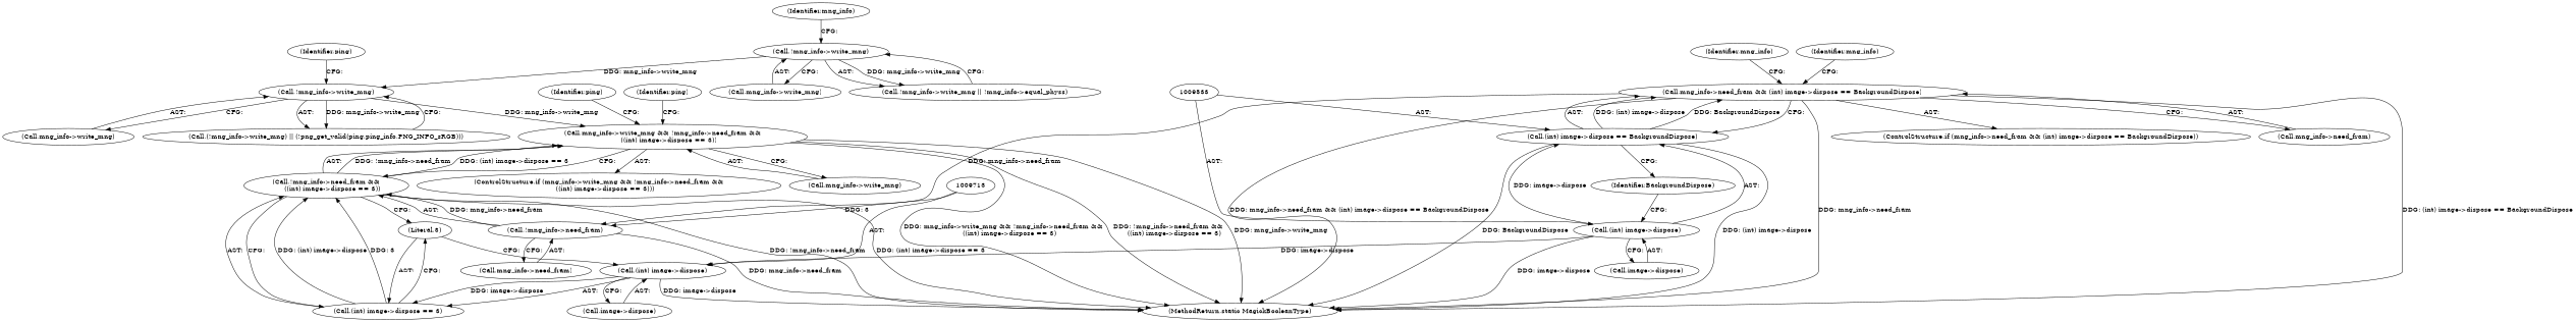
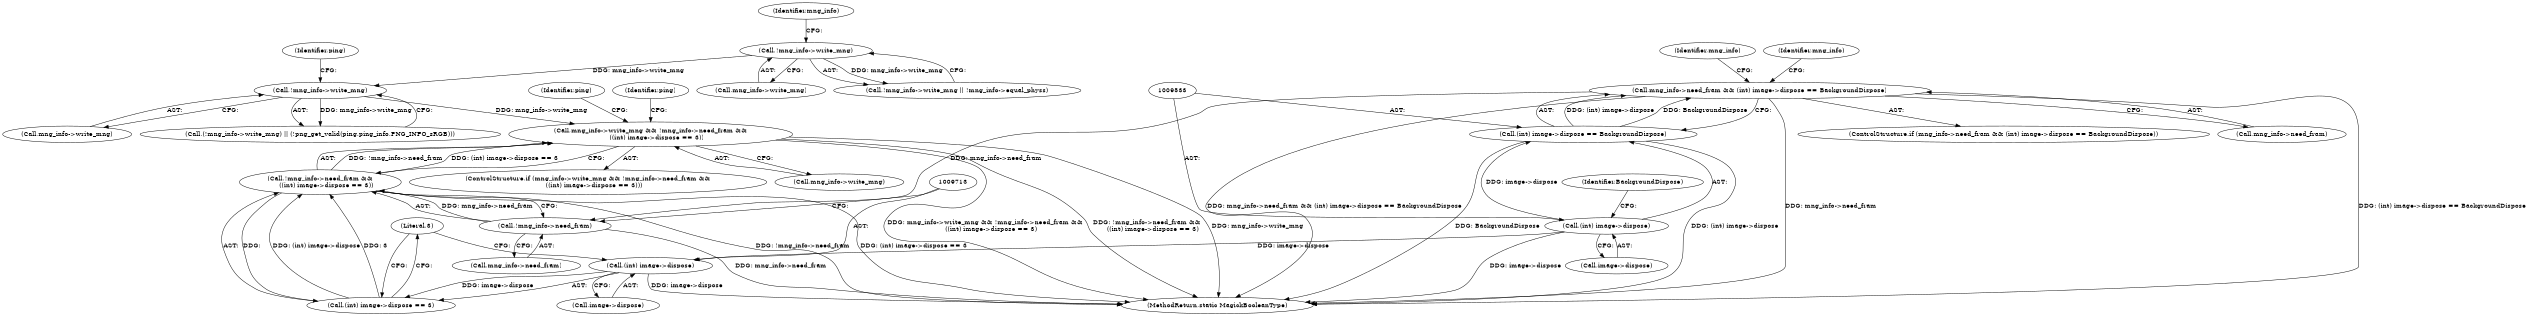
  digraph {
    n1 [label="(Call,mng_info->write_mng && !mng_info->need_fram &&\n      ((int) image->dispose == 3))"]
    n2 [label="(Call,!mng_info->need_fram &&\n      ((int) image->dispose == 3))"]
    n3 [label="(ControlStructure,if (mng_info->write_mng && !mng_info->need_fram &&\n      ((int) image->dispose == 3)))"]
    n4 [label="(Call,mng_info->write_mng)"]
    n5 [label="(MethodReturn,static MagickBooleanType)"]
    n6 [label="(Call,!mng_info->need_fram)"]
    n7 [label="(Call,(int) image->dispose == 3)"]
    n8 [label="(Call,!mng_info->write_mng)"]
    n9 [label="(Call,(!mng_info->write_mng) || (!png_get_valid(ping,ping_info,PNG_INFO_sRGB)))"]
    n10 [label="(Call,mng_info->write_mng)"]
    n11 [label="(Call,!mng_info->write_mng)"]
    n12 [label="(Call,!mng_info->write_mng || !mng_info->equal_physs)"]
    n13 [label="(Call,mng_info->write_mng)"]
    n14 [label="(Call,mng_info->need_fram)"]
    n15 [label="(Literal,3)"]
    n16 [label="(Call,mng_info->need_fram && (int) image->dispose == BackgroundDispose)"]
    n17 [label="(Call,(int) image->dispose == BackgroundDispose)"]
    n18 [label="(Call,mng_info->need_fram)"]
    n19 [label="(ControlStructure,if (mng_info->need_fram && (int) image->dispose == BackgroundDispose))"]
    n20 [label="(Identifier,BackgroundDispose)"]
    n21 [label="(Call,(int) image->dispose)"]
    n22 [label="(Call,(int) image->dispose)"]
    n23 [label="(Call,image->dispose)"]
    n24 [label="(Call,image->dispose)"]
    n25 [label="(Identifier,ping)"]
    n26 [label="(Identifier,mng_info)"]
    n27 [label="(Identifier,ping)"]
    n28 [label="(Identifier,mng_info)"]
    n29 [label="(Identifier,mng_info)"]
    n30 [label="(Identifier,ping)"]
    1009713
    1009533
    n1 -> n2 [label="CFG: "]
    n1 -> n3 [label="AST: "]
    n1 -> n4 [label="CFG: "]
    n1 -> n5 [label="DDG: mng_info->write_mng"]
    n1 -> n5 [label="DDG: mng_info->write_mng && !mng_info->need_fram &&\n      ((int) image->dispose == 3)"]
    n1 -> n5 [label="DDG: !mng_info->need_fram &&\n      ((int) image->dispose == 3)"]
    n2 -> n1 [label="AST: "]
    n2 -> n1 [label="DDG: !mng_info->need_fram"]
    n2 -> n1 [label="DDG: (int) image->dispose == 3"]
    n2 -> n5 [label="DDG: !mng_info->need_fram"]
    n2 -> n5 [label="DDG: (int) image->dispose == 3"]
-   n2 -> n15 [label="CFG: "]
-   n2 -> n7 [label="CFG: "]
+   n2 -> n6 [label="CFG: "]
+   n2 -> n7 [label="DDG: "]
    n4 -> n1 [label="AST: "]
    n6 -> n2 [label="AST: "]
    n6 -> n2 [label="DDG: mng_info->need_fram"]
    n6 -> n5 [label="DDG: mng_info->need_fram"]
    n6 -> n14 [label="CFG: "]
    n7 -> n2 [label="AST: "]
    n7 -> n2 [label="DDG: (int) image->dispose"]
    n7 -> n2 [label="DDG: 3"]
    n7 -> n15 [label="CFG: "]
    n8 -> n1 [label="DDG: mng_info->write_mng"]
    n8 -> n9 [label="AST: "]
    n8 -> n9 [label="DDG: mng_info->write_mng"]
    n8 -> n10 [label="CFG: "]
    n9 -> n8 [label="CFG: "]
    n10 -> n8 [label="AST: "]
    n11 -> n8 [label="DDG: mng_info->write_mng"]
    n11 -> n12 [label="AST: "]
    n11 -> n12 [label="DDG: mng_info->write_mng"]
    n11 -> n13 [label="CFG: "]
    n12 -> n11 [label="CFG: "]
    n13 -> n11 [label="AST: "]
    n14 -> n6 [label="AST: "]
-   n15 -> n7 [label="AST: "]
+   n15 -> n7 [label="CFG: "]
    n15 -> n22 [label="CFG: "]
    n16 -> n5 [label="DDG: (int) image->dispose == BackgroundDispose"]
    n16 -> n5 [label="DDG: mng_info->need_fram && (int) image->dispose == BackgroundDispose"]
    n16 -> n5 [label="DDG: mng_info->need_fram"]
    n16 -> n6 [label="DDG: mng_info->need_fram"]
    n16 -> n17 [label="CFG: "]
    n16 -> n18 [label="CFG: "]
    n16 -> n19 [label="AST: "]
    n17 -> n5 [label="DDG: BackgroundDispose"]
    n17 -> n5 [label="DDG: (int) image->dispose"]
    n17 -> n16 [label="AST: "]
    n17 -> n16 [label="DDG: (int) image->dispose"]
    n17 -> n16 [label="DDG: BackgroundDispose"]
-   n17 -> n20 [label="CFG: "]
    n18 -> n16 [label="AST: "]
    n20 -> n21 [label="CFG: "]
    n21 -> n5 [label="DDG: image->dispose"]
    n21 -> n17 [label="AST: "]
    n21 -> n17 [label="DDG: image->dispose"]
    n21 -> n22 [label="DDG: image->dispose"]
    n21 -> n23 [label="CFG: "]
    n22 -> n5 [label="DDG: image->dispose"]
    n22 -> n7 [label="AST: "]
    n22 -> n7 [label="DDG: image->dispose"]
    n22 -> n24 [label="CFG: "]
    n23 -> n21 [label="AST: "]
    n24 -> n22 [label="AST: "]
    n25 -> n1 [label="CFG: "]
    n26 -> n11 [label="CFG: "]
    n27 -> n8 [label="CFG: "]
    n28 -> n16 [label="CFG: "]
    n29 -> n16 [label="CFG: "]
    n30 -> n1 [label="CFG: "]
-   1009713 -> n6 [label="DDG: 3"]
+   1009713 -> n6 [label="CFG: "]
    1009713 -> n22 [label="AST: "]
    1009533 -> n17 [label="AST: "]
    1009533 -> n21 [label="AST: "]
  }
